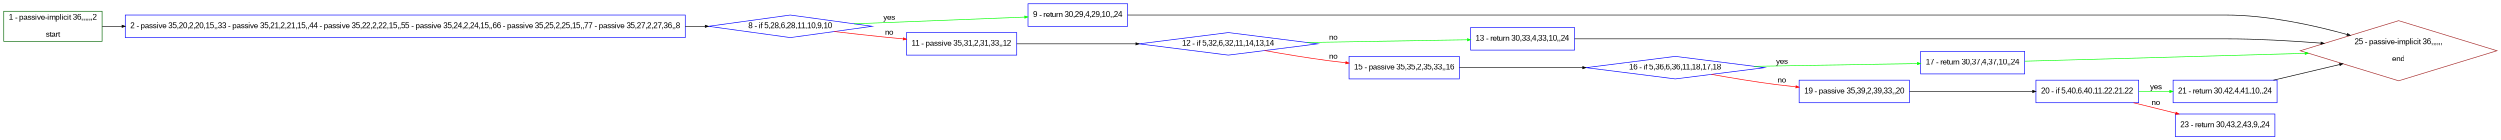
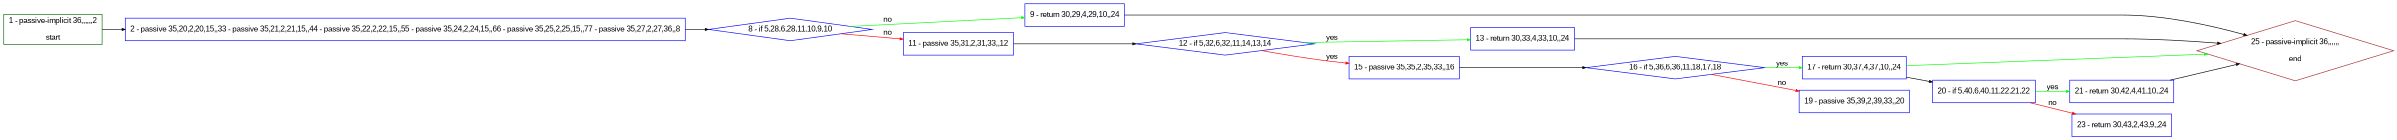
  digraph {
    bgcolor=white
    compound=true
    fillcolor="#FFFFCC"
    fontname=Arial
    fontsize=12
    pack=true
    packmode=clust
    rankdir=LR
    style="rounded,filled"
    node [color="#0000ff" compound=true fillcolor="#ffffff" fixedsize=false fontname=Arial fontsize=12 node_initialized=no shape=box style=filled]
    edge [arrowhead=normal arrowsize=0.5 arrowtail=none color="#000000" compound=true dir=forward fontcolor=black fontname=Arial fontsize=12]
    n1 [label="2 - passive 35,20,2,20,15,,33 - passive 35,21,2,21,15,,44 - passive 35,22,2,22,15,,55 - passive 35,24,2,24,15,,66 - passive 35,25,2,25,15,,77 - passive 35,27,2,27,36,,8"]
    n2 [label="8 - if 5,28,6,28,11,10,9,10" shape=diamond]
    n3 [label="9 - return 30,29,4,29,10,,24"]
    n4 [label="11 - passive 35,31,2,31,33,,12"]
    n5 [color="#006400" label="1 - passive-implicit 36,,,,,,2\n\nstart"]
    n6 [color="#a52a2a" label="25 - passive-implicit 36,,,,,,\n\nend" shape=diamond]
    n7 [label="12 - if 5,32,6,32,11,14,13,14" shape=diamond]
    n8 [label="13 - return 30,33,4,33,10,,24"]
    n9 [label="15 - passive 35,35,2,35,33,,16"]
    n10 [label="16 - if 5,36,6,36,11,18,17,18" shape=diamond]
    n11 [label="17 - return 30,37,4,37,10,,24"]
    n12 [label="19 - passive 35,39,2,39,33,,20"]
    n13 [label="20 - if 5,40,6,40,11,22,21,22"]
    n14 [label="21 - return 30,42,4,41,10,,24"]
    n15 [label="23 - return 30,43,2,43,9,,24"]
    n1 -> n2
-   n2 -> n3 [color="#00ff00" label=yes]
+   n2 -> n3 [color="#00ff00" label=no]
    n2 -> n4 [color="#ff0000" label=no]
    n3 -> n6
    n4 -> n7
    n5 -> n1
-   n7 -> n8 [color="#00ff00" label=no]
-   n7 -> n9 [color="#ff0000" label=no]
+   n7 -> n8 [color="#00ff00" label=yes]
+   n7 -> n9 [color="#ff0000" label=yes]
    n8 -> n6
    n9 -> n10
    n10 -> n11 [color="#00ff00" label=yes]
    n10 -> n12 [color="#ff0000" label=no]
    n11 -> n6 [color="#00ff00"]
-   n12 -> n13
+   n11 -> n13
    n13 -> n14 [color="#00ff00" label=yes]
    n13 -> n15 [color="#ff0000" label=no]
    n14 -> n6
  }
